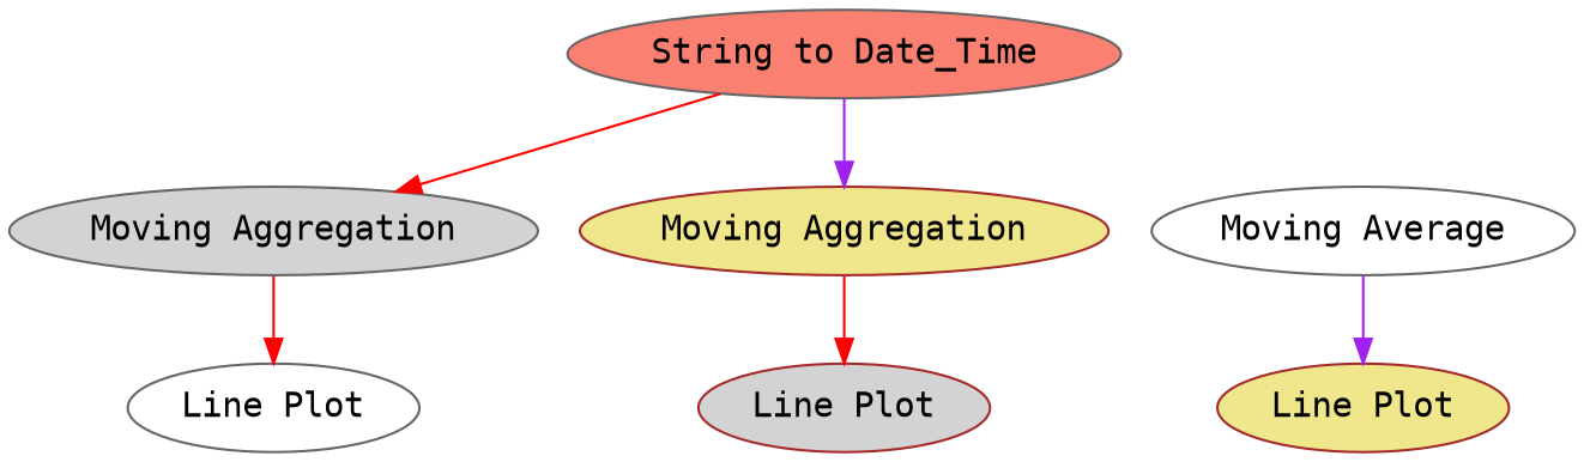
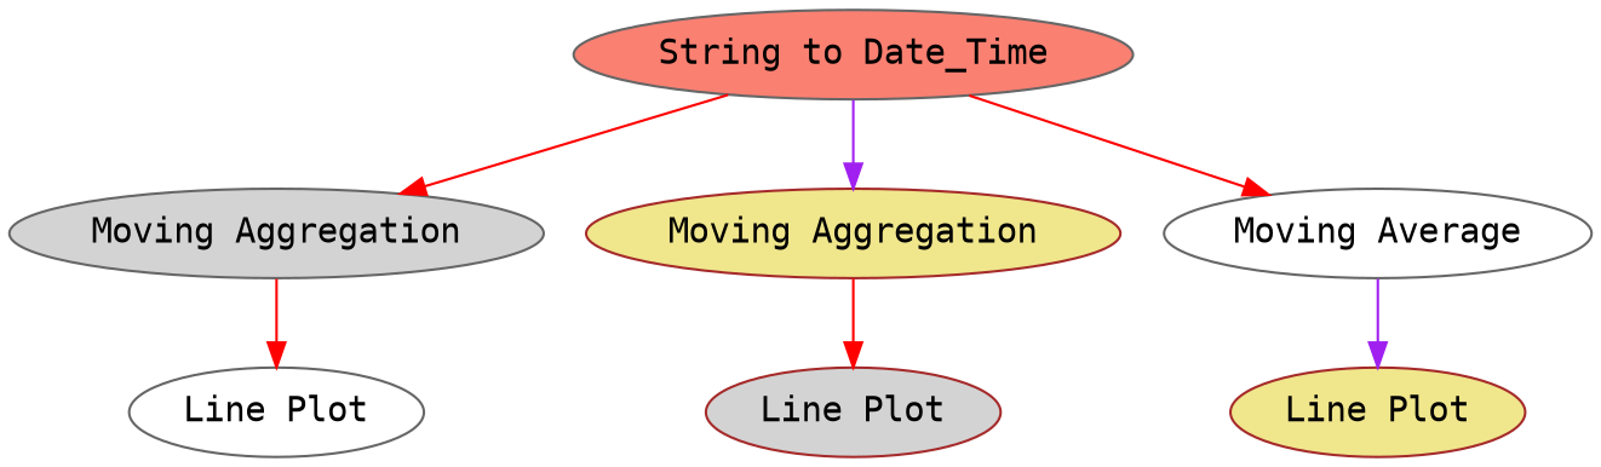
  digraph {
    fontname="DejaVu Sans Mono"
    rankdir=TB
    node [color=gray40 fillcolor=lightgrey fontname="DejaVu Sans Mono" style=filled]
    edge [color=red fontname="DejaVu Sans Mono"]
    n1 [fillcolor=salmon label="String to Date_Time"]
    n2 [label="Moving Aggregation"]
    n3 [color=brown fillcolor=khaki label="Moving Aggregation"]
    n4 [fillcolor=white label="Moving Average"]
    n5 [fillcolor=white label="Line Plot"]
    n6 [color=brown label="Line Plot"]
    n7 [color=brown fillcolor=khaki label="Line Plot"]
    n1 -> n2
    n1 -> n3 [color=purple]
+   n1 -> n4
    n2 -> n5
    n3 -> n6
    n4 -> n7 [color=purple]
  }
